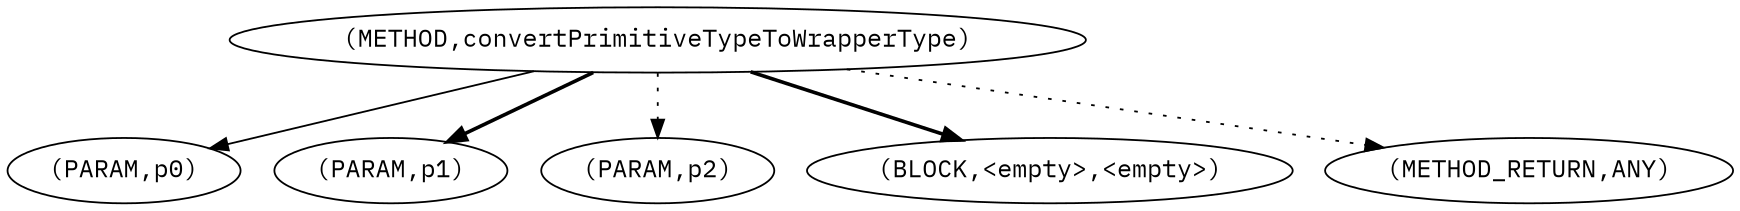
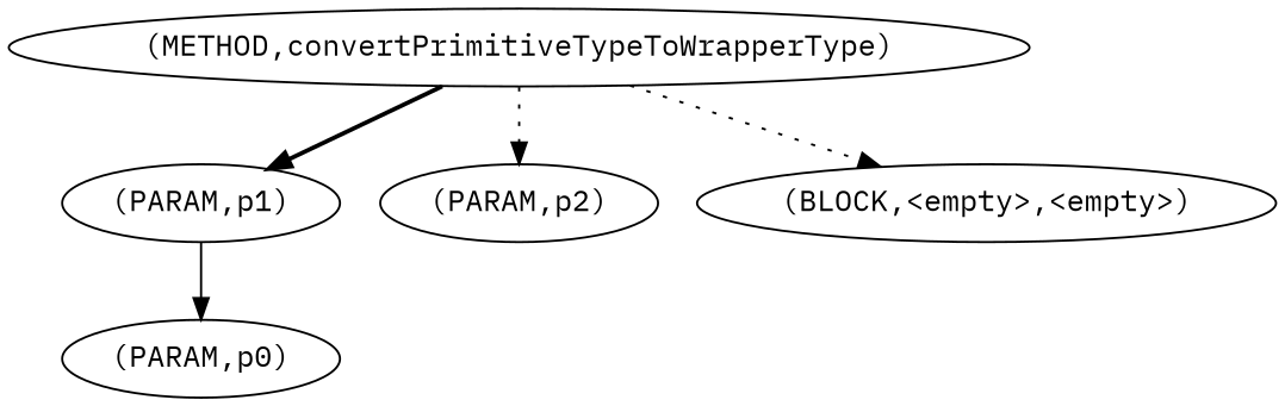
  digraph {
    fontname="IBM Plex Mono"
    node [fontname="IBM Plex Mono"]
    edge [fontname="IBM Plex Mono" style=bold]
    n1 [label=<(METHOD,convertPrimitiveTypeToWrapperType)>]
    n2 [label=<(PARAM,p0)>]
    n3 [label=<(PARAM,p1)>]
    n4 [label=<(PARAM,p2)>]
    n5 [label=<(BLOCK,&lt;empty&gt;,&lt;empty&gt;)>]
-   n6 [label=<(METHOD_RETURN,ANY)>]
-   n1 -> n2 [style=solid]
+   n3 -> n2 [style=solid]
    n1 -> n3
    n1 -> n4 [style=dotted]
-   n1 -> n5
-   n1 -> n6 [style=dotted]
+   n1 -> n5 [style=dotted]
  }
